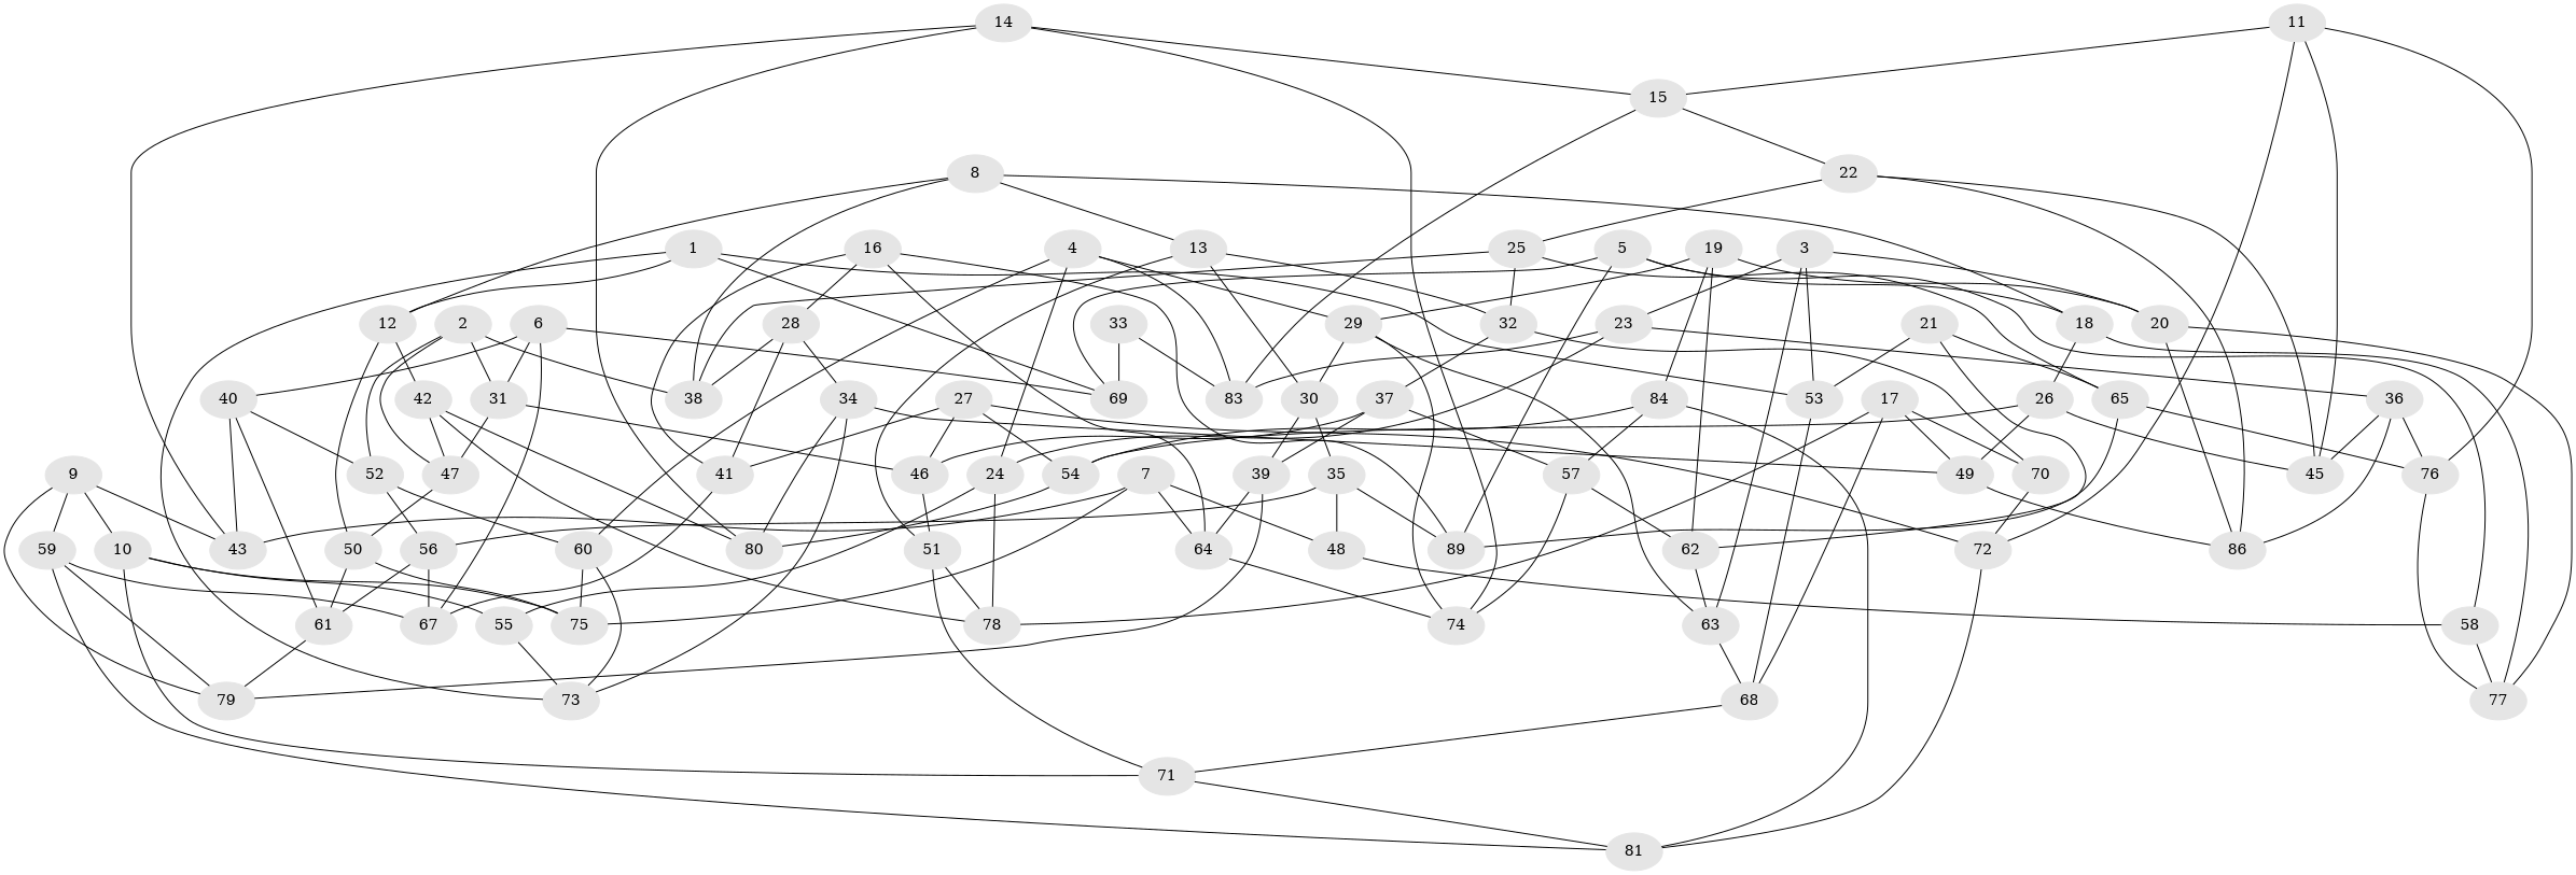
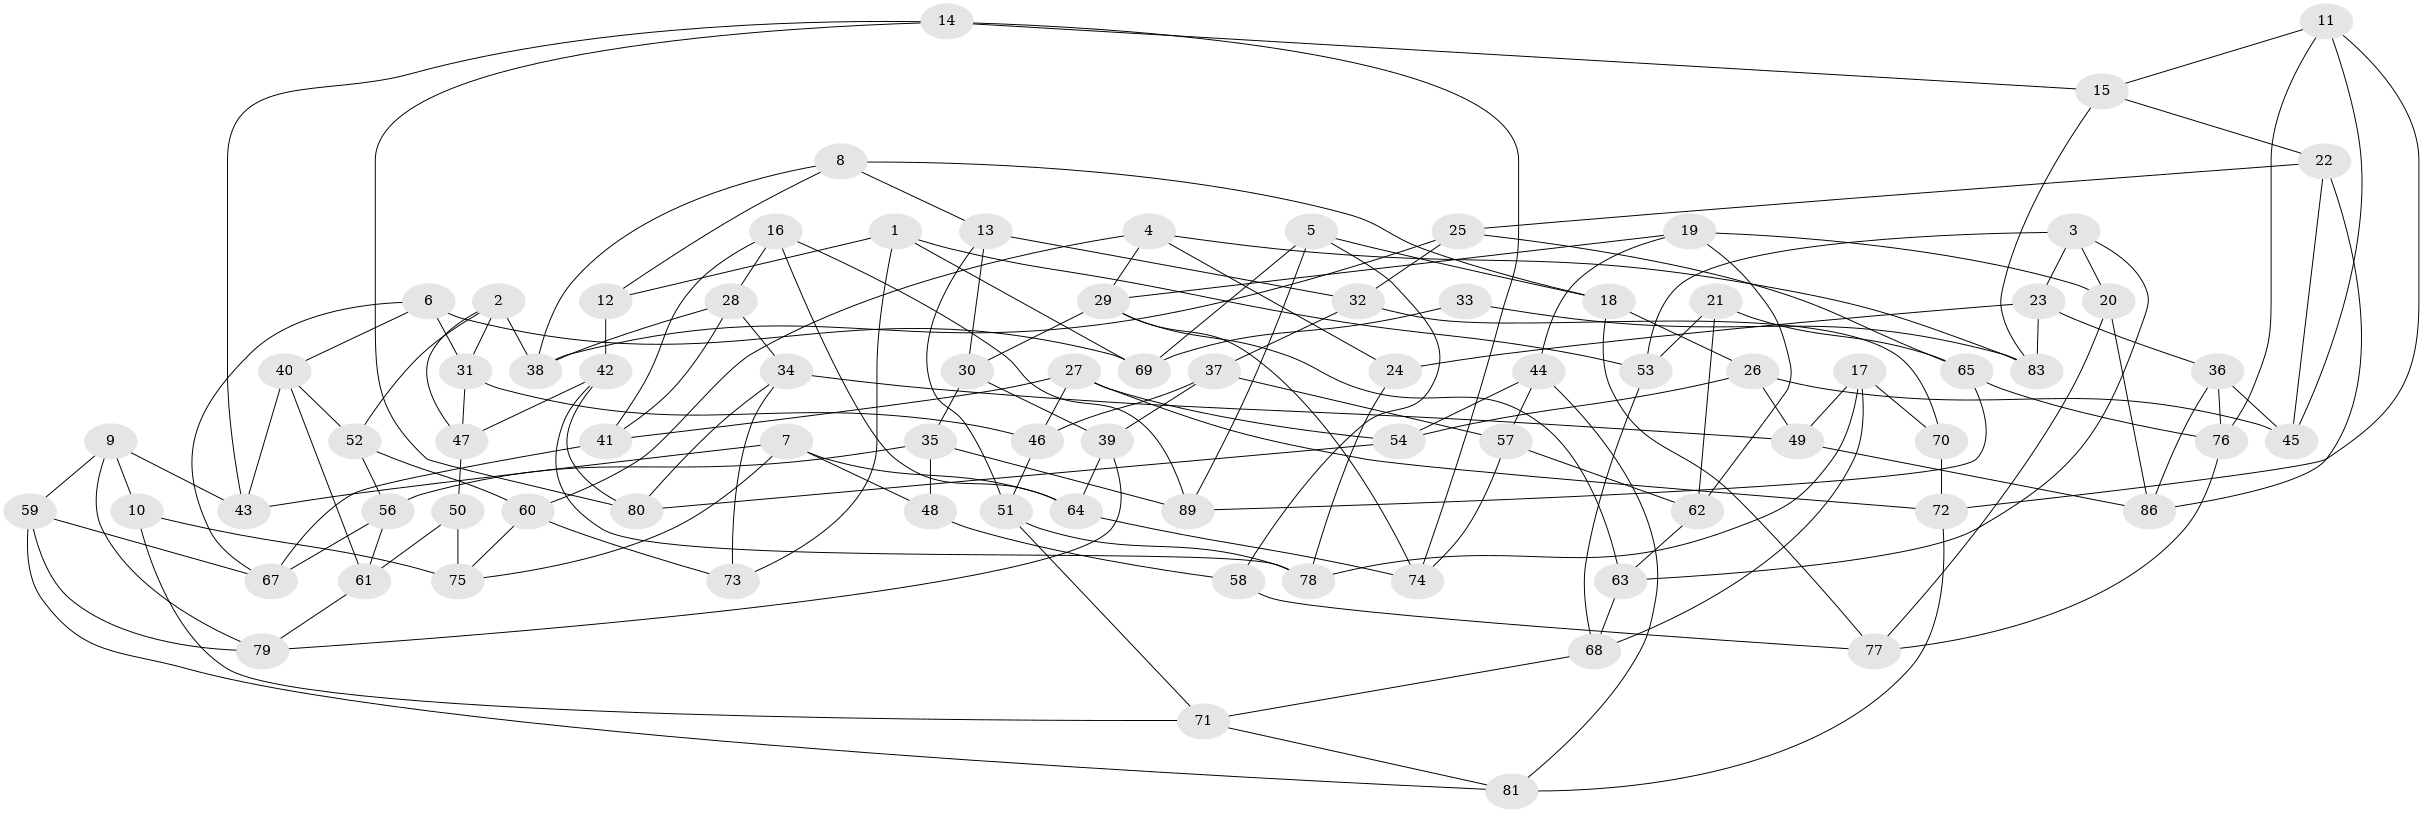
  graph {
    node [color=gray90 style=filled]
    1
    12
    53
    69
    73
    42
    50
    68
    2
    31
    38
    47
    52
    46
    60
    56
    3
    20
    23
    63
    77
    n22 [label=86]
    24
    83
    36
    4
    29
-   55
    78
    30
    74
    75
    5
    18
    58
    n36 [label=89]
    26
    6
    40
    67
    43
    61
    7
    48
    64
    8
    13
    32
    51
    9
    10
    59
    79
    71
    81
    11
    15
    45
    72
    76
    22
    80
    35
    39
    70
    37
    14
    25
    16
    28
    41
    34
    17
    49
    54
    19
-   44 [label=84]
+   44
    62
    57
    21
    65
    27
    33
    1 -- 12
    1 -- 53
    1 -- 69
    1 -- 73
    12 -- 42
-   12 -- 50
    53 -- 68
    42 -- 47
    42 -- 78
    42 -- 80
    50 -- 75
    50 -- 61
    68 -- 71
    2 -- 31
    2 -- 38
    2 -- 47
    2 -- 52
    31 -- 47
    31 -- 46
    47 -- 50
    52 -- 60
    52 -- 56
    46 -- 51
    60 -- 73
    60 -- 75
    56 -- 67
    56 -- 61
    3 -- 53
    3 -- 20
    3 -- 23
    3 -- 63
    20 -- 77
    20 -- n22
    23 -- 24
    23 -- 83
    23 -- 36
    63 -- 68
-   24 -- 55
    24 -- 78
    36 -- n22
    36 -- 45
    36 -- 76
    4 -- 60
    4 -- 24
    4 -- 83
    4 -- 29
    29 -- 63
    29 -- 30
    29 -- 74
-   55 -- 73
    30 -- 35
    30 -- 39
    5 -- 69
    5 -- 18
    5 -- 58
    5 -- n36
    18 -- 77
    18 -- 26
    58 -- 77
    26 -- 45
    26 -- 49
    26 -- 54
    6 -- 69
    6 -- 31
    6 -- 40
    6 -- 67
    40 -- 52
    40 -- 43
    40 -- 61
    61 -- 79
    7 -- 75
    7 -- 43
    7 -- 48
    7 -- 64
    48 -- 58
    64 -- 74
    8 -- 12
    8 -- 38
    8 -- 18
    8 -- 13
    13 -- 30
    13 -- 32
    13 -- 51
    32 -- 70
    32 -- 37
    51 -- 78
    51 -- 71
    9 -- 43
    9 -- 10
    9 -- 59
    9 -- 79
-   10 -- 55
    10 -- 75
    10 -- 71
    59 -- 67
    59 -- 79
    59 -- 81
    71 -- 81
    11 -- 15
    11 -- 45
    11 -- 72
    11 -- 76
    15 -- 83
    15 -- 22
    72 -- 81
    76 -- 77
    22 -- n22
    22 -- 45
    22 -- 25
    35 -- 56
    35 -- n36
    35 -- 48
    39 -- 64
    39 -- 79
    70 -- 72
    37 -- 46
    37 -- 39
    37 -- 57
    14 -- 74
    14 -- 43
    14 -- 15
    14 -- 80
    25 -- 38
    25 -- 32
    25 -- 65
    16 -- n36
    16 -- 64
    16 -- 28
    16 -- 41
    28 -- 38
    28 -- 41
    28 -- 34
    41 -- 67
    34 -- 73
    34 -- 80
    34 -- 49
    17 -- 68
    17 -- 78
    17 -- 70
    17 -- 49
    49 -- n22
    54 -- 80
    19 -- 20
    19 -- 29
    19 -- 44
    19 -- 62
    44 -- 81
    44 -- 54
    44 -- 57
    62 -- 63
    57 -- 74
    57 -- 62
    21 -- 53
    21 -- 62
    21 -- 65
    65 -- n36
    65 -- 76
    27 -- 46
    27 -- 72
    27 -- 41
    27 -- 54
    33 -- 69
    33 -- 83
  }
